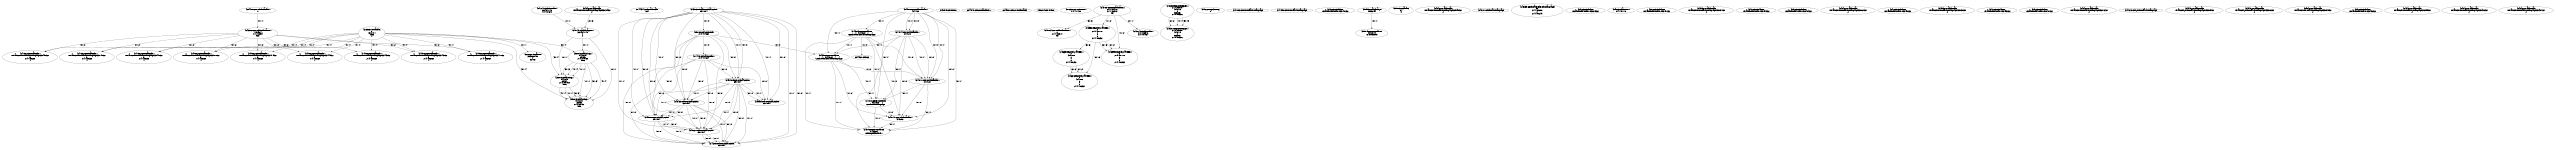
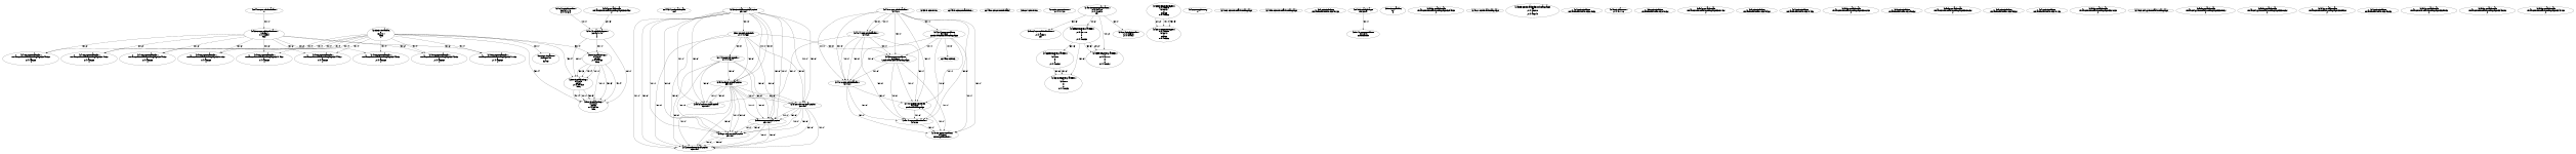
  digraph {
    n1 [label="4254480.GetModuleHandleW\n0"]
    n2 [label="4243306.GetModuleFileNameW\n4194304\n2147408904\n522"]
    n3 [label="4247567.GetLocaleInfoW\nretval_GetUserDefaultUILanguage_33441_32\n3\n2147408268\n4"]
    n4 [label="4247567.GetLocaleInfoW\nretval_GetUserDefaultUILanguage_33570_32\n3\n2147408268\n4"]
    n5 [label="4247567.GetLocaleInfoW\nretval_GetUserDefaultUILanguage_33741_32\n3\n2147408268\n4"]
    n6 [label="4247567.GetLocaleInfoW\nretval_GetUserDefaultUILanguage_33444_32\n3\n2147408268\n4"]
    n7 [label="4247567.GetLocaleInfoW\nretval_GetUserDefaultUILanguage_33474_32\n3\n2147408268\n4"]
    n8 [label="4247567.GetLocaleInfoW\nretval_GetUserDefaultUILanguage_33440_32\n3\n2147408268\n4"]
    n9 [label="4247567.GetLocaleInfoW\nretval_GetUserDefaultUILanguage_33443_32\n3\n2147408268\n4"]
    n10 [label="4247567.GetLocaleInfoW\nretval_GetUserDefaultUILanguage_33477_32\n3\n2147408268\n4"]
    n11 [label="4247567.GetLocaleInfoW\nretval_GetUserDefaultUILanguage_33442_32\n3\n2147408268\n4"]
    n12 [label="6844434.SetThreadLocale\n1024"]
    n13 [label="4243965.InitializeCriticalSection\n6917004"]
    n14 [label="4250188.GetSystemInfo\n2147417660"]
    n15 [label="4245418.EnterCriticalSection\n6917004"]
    n16 [label="4245469.LeaveCriticalSection\n6917004"]
    n17 [label="4245580.EnterCriticalSection\n6917004"]
    n18 [label="4245621.LeaveCriticalSection\n6917004"]
    n19 [label="4244205.DeleteCriticalSection\n6917004"]
    n20 [label="4245454.LeaveCriticalSection\n6917004"]
    n21 [label="4214413.GetStartupInfoW\n2147417624"]
    n22 [label="4244050.GetProcAddress\n9441320\nSetThreadPreferredUILanguages"]
    n23 [label="4243979.GetVersion\n"]
    n24 [label="4244018.GetModuleHandleW\n4244120"]
    n25 [label="4244024.GetProcAddress\n9441320\nGetThreadPreferredUILanguages"]
    n26 [label="4244044.GetModuleHandleW\n4244120"]
    n27 [label="4244070.GetModuleHandleW\n4244120"]
    n28 [label="4244076.GetProcAddress\n9441320\nGetThreadUILanguage"]
    n29 [label="4245741.GetModuleHandleW\n4246160"]
    n30 [label="4245758.GetProcAddress\n9441320\nGetLongPathNameW"]
    n31 [label="6844560.GetACP\n"]
    n32 [label="6844540.GetCommandLineW\n"]
    n33 [label="6844580.GetCurrentThreadId\n"]
    n34 [label="4250204.GetVersion\n"]
    n35 [label="4276690.GetVersionExW\n2147417420"]
    n36 [label="4248064.GetModuleFileNameW\n0\n2147408370\n261"]
    n37 [label="4245785.GetLongPathNameW\n2147407710\n2147406542\n261"]
    n38 [label="4246556.RegQueryValueExW\n0\n2147407710\n0\n0\n0\n2147408232"]
    n39 [label="4246599.RegQueryValueExW\n0\n2147407710\n0\n0\n0\n2147408232"]
    n40 [label="4246014.FindFirstFileW\n2147406542\n2147407064"]
    n41 [label="4215383.VirtualAlloc\n0\n1310704\n4096\n4"]
    n42 [label="4250073.LoadStringW\n9441340\n65485\n2147409468\n4096"]
    n43 [label="4250073.LoadStringW\n9441340\n65484\n2147409468\n4096"]
    n44 [label="4250073.LoadStringW\n9441340\n65483\n2147409468\n4096"]
    n45 [label="4221262.VirtualFree\n3223060480\n0\n32768"]
    n46 [label="4246338.RegOpenKeyExW\n2147483649\n4246772\n0\n983065\n2147408236"]
    n47 [label="4246372.RegOpenKeyExW\n2147483650\n4246772\n0\n983065\n2147408236"]
    n48 [label="4246635.RegQueryValueExW\n0\n4247000\n0\n0\n0\n2147408232"]
    n49 [label="4246676.RegQueryValueExW\n0\n4247000\n0\n0\n0\n2147408232"]
    n50 [label="4246022.RegCloseKey\n0"]
    n51 [label="4247883.GetUserDefaultUILanguage\n"]
    n52 [label="4245487.IsValidLocale\nretval_GetUserDefaultUILanguage_33034_32\n2"]
    n53 [label="4248145.LoadLibraryExW\n3224341740\n0\n2"]
    n54 [label="4247558.GetUserDefaultUILanguage\n"]
    n55 [label="4247247.FindFirstFileW\n3224341740\n2147407640"]
    n56 [label="4247263.FindClose\nretval_FindFirstFileW_33451_32"]
    n57 [label="4254893.LoadLibraryA\nuser32.dll"]
    n58 [label="4255148.GetProcAddress\n9441344\nIsValidLocale"]
    n59 [label="4255003.LocalAlloc\n64\n8"]
    n60 [label="4245487.IsValidLocale\nretval_GetUserDefaultUILanguage_32949_32\n2"]
    n61 [label="4245121.GetThreadUILanguage\n"]
    n62 [label="4245059.GetThreadPreferredUILanguages\n56\n2147408200\n0\n2147408240"]
    n63 [label="4247263.FindClose\nretval_FindFirstFileW_33615_32"]
    n64 [label="4245683.CharNextW\n2147407716"]
    n65 [label="4237263.FindClose\nretval_FindFirstFileW_33751_32"]
    n66 [label="4245487.IsValidLocale\nretval_GetUserDefaultUILanguage_33037_32\n2"]
    n67 [label="4247263.FindClose\nretval_FindFirstFileW_33454_32"]
    n68 [label="4247263.FindClose\nretval_FindFirstFileW_33484_32"]
    n69 [label="4245487.IsValidLocale\nretval_GetUserDefaultUILanguage_33002_32\n2"]
    n70 [label="4247263.FindClose\nretval_FindFirstFileW_33450_32"]
    n71 [label="4245487.IsValidLocale\nretval_GetUserDefaultUILanguage_33036_32\n2"]
    n72 [label="4247263.FindClose\nretval_FindFirstFileW_33453_32"]
    n73 [label="4247263.FindClose\nretval_FindFirstFileW_33487_32"]
    n74 [label="4245487.IsValidLocale\nretval_GetUserDefaultUILanguage_33276_32\n2"]
    n75 [label="4247923.GetSystemDefaultUILanguage\n"]
    n76 [label="4245487.IsValidLocale\nretval_GetSystemDefaultUILanguage_33305_32\n2"]
    n77 [label="4245487.IsValidLocale\nretval_GetSystemDefaultUILanguage_33306_32\n2"]
    n78 [label="4245487.IsValidLocale\nretval_GetUserDefaultUILanguage_33035_32\n2"]
    n79 [label="4247263.FindClose\nretval_FindFirstFileW_33452_32"]
    n80 [label="4245487.IsValidLocale\nretval_GetUserDefaultUILanguage_33259_32\n2"]
    n81 [label="4245487.IsValidLocale\nretval_GetUserDefaultUILanguage_33436_32\n2"]
    n82 [label="4245487.IsValidLocale\nretval_GetUserDefaultUILanguage_33437_32\n2"]
    n1 -> n2 [label="(0-->1)"]
    n2 -> n3 [label="(0-->2)"]
    n2 -> n4 [label="(0-->2)"]
    n2 -> n5 [label="(0-->2)"]
    n2 -> n6 [label="(0-->2)"]
    n2 -> n7 [label="(0-->2)"]
    n2 -> n8 [label="(0-->2)"]
    n2 -> n9 [label="(0-->2)"]
    n2 -> n10 [label="(0-->2)"]
    n2 -> n11 [label="(0-->2)"]
    n13 -> n14 [label="(0-->0)"]
    n13 -> n15 [label="(1-->1)"]
    n13 -> n15 [label="(0-->0)"]
    n13 -> n16 [label="(1-->1)"]
    n13 -> n16 [label="(0-->0)"]
    n13 -> n17 [label="(1-->1)"]
    n13 -> n17 [label="(0-->0)"]
    n13 -> n18 [label="(1-->1)"]
    n13 -> n18 [label="(0-->0)"]
    n13 -> n19 [label="(1-->1)"]
    n13 -> n19 [label="(0-->0)"]
    n13 -> n20 [label="(1-->1)"]
    n13 -> n20 [label="(0-->0)"]
    n14 -> n15 [label="(0-->0)"]
    n14 -> n16 [label="(0-->0)"]
    n14 -> n17 [label="(0-->0)"]
    n14 -> n18 [label="(0-->0)"]
    n14 -> n19 [label="(0-->0)"]
    n14 -> n21 [label="(0-->0)"]
    n14 -> n22 [label="(0-->0)"]
    n15 -> n16 [label="(1-->1)"]
    n15 -> n16 [label="(0-->0)"]
    n15 -> n17 [label="(1-->1)"]
    n15 -> n17 [label="(0-->0)"]
    n15 -> n18 [label="(1-->1)"]
    n15 -> n18 [label="(0-->0)"]
    n15 -> n19 [label="(1-->1)"]
    n15 -> n19 [label="(0-->0)"]
    n15 -> n20 [label="(1-->1)"]
    n15 -> n20 [label="(0-->0)"]
    n16 -> n17 [label="(1-->1)"]
    n16 -> n17 [label="(0-->0)"]
    n16 -> n18 [label="(1-->1)"]
    n16 -> n18 [label="(0-->0)"]
    n16 -> n19 [label="(1-->1)"]
    n16 -> n19 [label="(0-->0)"]
    n17 -> n18 [label="(1-->1)"]
    n17 -> n18 [label="(0-->0)"]
    n17 -> n19 [label="(1-->1)"]
    n17 -> n19 [label="(0-->0)"]
    n18 -> n19 [label="(1-->1)"]
    n18 -> n19 [label="(0-->0)"]
    n21 -> n15 [label="(0-->0)"]
    n21 -> n16 [label="(0-->0)"]
    n21 -> n17 [label="(0-->0)"]
    n21 -> n18 [label="(0-->0)"]
    n21 -> n19 [label="(0-->0)"]
    n21 -> n20 [label="(0-->0)"]
    n22 -> n27 [label="(1-->0)"]
    n22 -> n28 [label="(1-->1)"]
    n22 -> n29 [label="(1-->0)"]
    n22 -> n30 [label="(1-->1)"]
    n24 -> n22 [label="(0-->1)"]
    n24 -> n25 [label="(0-->1)"]
    n24 -> n26 [label="(1-->1)"]
    n24 -> n26 [label="(0-->0)"]
    n24 -> n27 [label="(1-->1)"]
    n24 -> n27 [label="(0-->0)"]
    n24 -> n28 [label="(0-->1)"]
    n24 -> n29 [label="(0-->0)"]
    n24 -> n30 [label="(0-->1)"]
    n25 -> n22 [label="(1-->1)"]
    n25 -> n27 [label="(1-->0)"]
    n25 -> n28 [label="(1-->1)"]
    n25 -> n29 [label="(1-->0)"]
    n25 -> n30 [label="(1-->1)"]
    n25 -> n31 [label="(1-->0)"]
    n26 -> n22 [label="(0-->1)"]
    n26 -> n27 [label="(1-->1)"]
    n26 -> n27 [label="(0-->0)"]
    n26 -> n28 [label="(0-->1)"]
    n26 -> n29 [label="(0-->0)"]
-   n26 -> n30 [label="(0-->1)"]
+   n26 -> n20 [label="(0-->1)"]
    n27 -> n28 [label="(0-->1)"]
    n27 -> n29 [label="(0-->0)"]
    n27 -> n30 [label="(0-->1)"]
    n28 -> n29 [label="(1-->0)"]
    n28 -> n30 [label="(1-->1)"]
    n29 -> n30 [label="(0-->1)"]
    n37 -> n36 [label="(3-->3)"]
    n37 -> n38 [label="(1-->2)"]
    n37 -> n39 [label="(1-->2)"]
    n37 -> n40 [label="(2-->1)"]
    n38 -> n39 [label="(2-->2)"]
    n38 -> n39 [label="(6-->6)"]
    n38 -> n48 [label="(6-->6)"]
    n38 -> n49 [label="(6-->6)"]
    n41 -> n3 [label="(4-->4)"]
    n41 -> n4 [label="(4-->4)"]
    n41 -> n5 [label="(4-->4)"]
    n41 -> n6 [label="(4-->4)"]
    n41 -> n7 [label="(4-->4)"]
    n41 -> n8 [label="(4-->4)"]
    n41 -> n9 [label="(4-->4)"]
    n41 -> n10 [label="(4-->4)"]
    n41 -> n11 [label="(4-->4)"]
    n41 -> n42 [label="(3-->4)"]
    n41 -> n43 [label="(3-->4)"]
    n41 -> n44 [label="(3-->4)"]
    n41 -> n45 [label="(0-->1)"]
    n42 -> n43 [label="(1-->1)"]
    n42 -> n43 [label="(3-->3)"]
    n42 -> n43 [label="(4-->4)"]
    n42 -> n44 [label="(1-->1)"]
    n42 -> n44 [label="(3-->3)"]
    n42 -> n44 [label="(4-->4)"]
    n43 -> n44 [label="(1-->1)"]
    n43 -> n44 [label="(3-->3)"]
    n43 -> n44 [label="(4-->4)"]
    n46 -> n47 [label="(2-->2)"]
    n46 -> n47 [label="(4-->4)"]
    n46 -> n47 [label="(5-->5)"]
    n48 -> n49 [label="(2-->2)"]
    n48 -> n49 [label="(6-->6)"]
    n52 -> n53 [label="(2-->3)"]
    n53 -> n42 [label="(0-->1)"]
    n53 -> n43 [label="(0-->1)"]
    n53 -> n44 [label="(0-->1)"]
    n55 -> n53 [label="(1-->1)"]
    n57 -> n58 [label="(0-->1)"]
  }
